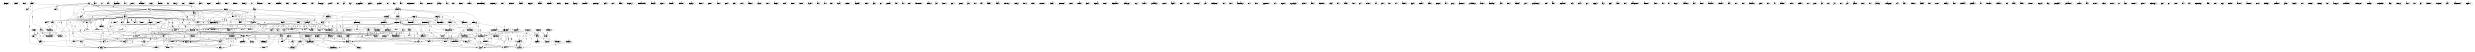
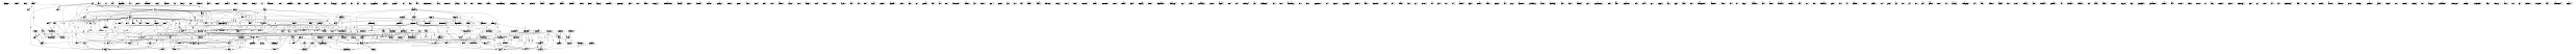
  digraph {
    n1 [label="pfleeger(1)"]
    n2 [label="brickell(1)"]
    n3 [label="redoc(1)"]
    n4 [label="faq(6)"]
    n5 [label="news(4)"]
    n6 [label="part(11)"]
    n7 [label="xx(1)"]
    n8 [label="crypt(5)"]
    n9 [label="tenth(1)"]
    n10 [label="cryptography(15)"]
    n11 [label="talk(1)"]
    n12 [label="eff(4)"]
    n13 [label="org(2)"]
    n14 [label="zip(1)"]
    n15 [label="pc(1)"]
    n16 [label="uwasa(1)"]
    n17 [label="garbo(1)"]
    n18 [label="util(1)"]
    n19 [label="book(3)"]
    n20 [label="rainbow(1)"]
    n21 [label="rest(1)"]
    n22 [label="read(2)"]
    n23 [label="series(1)"]
    n24 [label="com(5)"]
    n25 [label="reader(1)"]
    n26 [label="security(20)"]
    n27 [label="discussion(6)"]
    n28 [label="dav(1)"]
    n29 [label="bri(1)"]
    n30 [label="sha(1)"]
    n31 [label="paperback(1)"]
    n32 [label="standard(6)"]
    n33 [label="number(5)"]
    n34 [label="dependence(1)"]
    n35 [label="plaintext(1)"]
    n36 [label="watch(1)"]
    n37 [label="key(5)"]
    n38 [label="sufficiency(1)"]
    n39 [label="examination(1)"]
    n40 [label="generator(2)"]
    n41 [label="theory(11)"]
    n42 [label="crypto(4)"]
    n43 [label="vol(9)"]
    n44 [label="des(2)"]
    n45 [label="psy(1)"]
    n46 [label="tar(3)"]
    n47 [label="cryptology(12)"]
    n48 [label="ed(2)"]
    n49 [label="see(1)"]
    n50 [label="pgp(1)"]
    n51 [label="ripem(1)"]
    n52 [label="volume(3)"]
    n53 [label="ufc(1)"]
    n54 [label="cbw(1)"]
    n55 [label="institute(2)"]
    n56 [label="analysis(3)"]
    n57 [label="history(4)"]
    n58 [label="cryptanalysis(1)"]
    n59 [label="merit(1)"]
    n60 [label="generate(1)"]
    n61 [label="group(3)"]
    n62 [label="edition(2)"]
    n63 [label="permutation(2)"]
    n64 [label="solution(2)"]
    n65 [label="au(1)"]
    n66 [label="yovtis(1)"]
    n67 [label="relaxation(1)"]
    n68 [label="study(1)"]
    n69 [label="claredon(1)"]
    n70 [label="dc(1)"]
    n71 [label="liberty(1)"]
    n72 [label="rose(1)"]
    n73 [label="kozaczuk(1)"]
    n74 [label="yardl(1)"]
    n75 [label="bergen(1)"]
    n76 [label="tutorial(2)"]
    n77 [label="comp(8)"]
    n78 [label="unix(2)"]
    n79 [label="privacy(9)"]
    n80 [label="compression(2)"]
    n81 [label="society(2)"]
    n82 [label="oz(1)"]
    n83 [label="introduction(3)"]
    n84 [label="journal(11)"]
    n85 [label="transition(1)"]
    n86 [label="rsa(2)"]
    n87 [label="beker(1)"]
    n88 [label="defense(1)"]
    n89 [label="hinsley(1)"]
    n90 [label="conference(4)"]
    n91 [label="field(2)"]
    n92 [label="arithmetic(1)"]
    n93 [label="megabit(1)"]
    n94 [label="supports(1)"]
    n95 [label="puzzle(2)"]
    n96 [label="xv(1)"]
    n97 [label="math(4)"]
    n98 [label="edu(6)"]
    n99 [label="ncsu(1)"]
    n100 [label="ftp(2)"]
    n101 [label="newdes(1)"]
    n102 [label="pub(9)"]
    n103 [label="lpf(1)"]
    n104 [label="rfc(1)"]
    n105 [label="usenet(2)"]
    n106 [label="hamradio(1)"]
    n107 [label="packet(1)"]
    n108 [label="ac(2)"]
    n109 [label="uk(1)"]
    n110 [label="bin(1)"]
    n111 [label="bsd(1)"]
    n112 [label="funet(1)"]
    n113 [label="ox(1)"]
    n114 [label="rtfm(1)"]
    n115 [label="mit(2)"]
    n116 [label="error(1)"]
    n117 [label="figure(2)"]
    n118 [label="want(1)"]
    n119 [label="hardcover(1)"]
    n120 [label="rotor(1)"]
    n121 [label="certificate(1)"]
    n122 [label="department(3)"]
    n123 [label="ask(1)"]
    n124 [label="kruh(2)"]
    n125 [label="north(1)"]
    n126 [label="anderson(1)"]
    n127 [label="bih(1)"]
    n128 [label="austcrypt(1)"]
    n129 [label="purtill(1)"]
    n130 [label="left(1)"]
    n131 [label="pa(1)"]
    n132 [label="boy(1)"]
    n133 [label="cryptogram(2)"]
    n134 [label="meyer(3)"]
    n135 [label="computer(13)"]
    n136 [label="dimension(1)"]
    n137 [label="encryption(13)"]
    n138 [label="gurus(1)"]
    n139 [label="research(2)"]
    n140 [label="loki(1)"]
    n141 [label="secrecy(2)"]
    n142 [label="authentication(4)"]
    n143 [label="wppass(1)"]
    n144 [label="program(1)"]
    n145 [label="sin(1)"]
    n146 [label="hellman(2)"]
    n147 [label="mail(5)"]
    n148 [label="luby(1)"]
    n149 [label="lak(1)"]
    n150 [label="cryptologia(1)"]
    n151 [label="design(3)"]
    n152 [label="substitution(3)"]
    n153 [label="cl(3)"]
    n154 [label="msu(1)"]
    n155 [label="cam(2)"]
    n156 [label="encipherment(1)"]
    n157 [label="algorithm(5)"]
    n158 [label="kam(2)"]
    n159 [label="construct(1)"]
    n160 [label="yardley(1)"]
    n161 [label="art(1)"]
    n162 [label="bet(1)"]
    n163 [label="inform(2)"]
    n164 [label="obtain(1)"]
    n165 [label="communication(3)"]
    n166 [label="complexity(1)"]
    n167 [label="hum(1)"]
    n168 [label="mckenzie(1)"]
    n169 [label="saloma(1)"]
    n170 [label="piepryzk(1)"]
    n171 [label="indiana(1)"]
    n172 [label="tuchman(1)"]
    n173 [label="feistel(2)"]
    n174 [label="springer(4)"]
    n175 [label="phone(1)"]
    n176 [label="agency(1)"]
    n177 [label="command(1)"]
    n178 [label="processing(1)"]
    n179 [label="ftpbk(1)"]
    n180 [label="ross(1)"]
    n181 [label="information(8)"]
    n182 [label="khafre(1)"]
    n183 [label="integrity(1)"]
    n184 [label="psuedorandom(2)"]
    n185 [label="america(1)"]
    n186 [label="cipher(1)"]
    n187 [label="sherman(1)"]
    n188 [label="software(1)"]
    n189 [label="company(1)"]
    n190 [label="shimizu(1)"]
    n191 [label="primer(1)"]
    n192 [label="orange(1)"]
    n193 [label="haute(1)"]
    n194 [label="ftpmd(1)"]
    n195 [label="cited(1)"]
    n196 [label="word(1)"]
    n197 [label="address(1)"]
    n198 [label="ftprf(2)"]
    n199 [label="ucsd(1)"]
    n200 [label="wayne(1)"]
    n201 [label="rivest(1)"]
    n202 [label="sample(1)"]
    n203 [label="proof(1)"]
    n204 [label="comment(2)"]
    n205 [label="source(1)"]
    n206 [label="hebern(1)"]
    n207 [label="dea(2)"]
    n208 [label="house(1)"]
    n209 [label="odlyzko(1)"]
    n210 [label="road(1)"]
    n211 [label="abu(1)"]
    n212 [label="association(2)"]
    n213 [label="frie(1)"]
    n214 [label="boyar(1)"]
    n215 [label="bro(2)"]
    n216 [label="october(1)"]
    n217 [label="campbell(1)"]
    n218 [label="snefru(1)"]
    n219 [label="age(1)"]
    n220 [label="gm(1)"]
    n221 [label="german(1)"]
    n222 [label="file(1)"]
    n223 [label="pat(1)"]
    n224 [label="eurocrypt(2)"]
    n225 [label="xxx(1)"]
    n226 [label="lichtenstein(1)"]
    n227 [label="shamir(2)"]
    n228 [label="jan(1)"]
    n229 [label="hunter(1)"]
    n230 [label="park(5)"]
    n231 [label="note(1)"]
    n232 [label="piper(1)"]
    n233 [label="survey(3)"]
    n234 [label="system(2)"]
    n235 [label="yao(2)"]
    n236 [label="kru(1)"]
    n237 [label="hill(1)"]
    n238 [label="bamfd(1)"]
    n239 [label="davida(1)"]
    n240 [label="inferring(1)"]
    n241 [label="wesley(2)"]
    n242 [label="dover(2)"]
    n243 [label="block(2)"]
    n244 [label="sorkin(1)"]
    n245 [label="structure(1)"]
    n246 [label="hulman(1)"]
    n247 [label="commerce(1)"]
    n248 [label="war(2)"]
    n249 [label="xerox(1)"]
    n250 [label="meade(1)"]
    n251 [label="ftpob(1)"]
    n252 [label="index(2)"]
    n253 [label="enigma(3)"]
    n254 [label="wiener(1)"]
    n255 [label="feigenbaum(1)"]
    n256 [label="computing(3)"]
    n257 [label="chinacrypt(1)"]
    n258 [label="story(1)"]
    n259 [label="bureau(1)"]
    n260 [label="probability(1)"]
    n261 [label="course(1)"]
    n262 [label="laguna(1)"]
    n263 [label="issue(1)"]
    n264 [label="md(1)"]
    n265 [label="university(4)"]
    n266 [label="verlag(4)"]
    n267 [label="cae(1)"]
    n268 [label="intelligence(1)"]
    n269 [label="kah(3)"]
    n270 [label="list(1)"]
    n271 [label="reference(3)"]
    n272 [label="den(1)"]
    n273 [label="kent(1)"]
    n274 [label="alternating(1)"]
    n275 [label="sor(1)"]
    n276 [label="silvio(1)"]
    n277 [label="symposium(1)"]
    n278 [label="std(1)"]
    n279 [label="penguin(1)"]
    n280 [label="cryptologic(1)"]
    n281 [label="includes(1)"]
    n282 [label="world(2)"]
    n283 [label="kahn(1)"]
    n284 [label="alt(5)"]
    n285 [label="december(1)"]
    n286 [label="wiley(4)"]
    n287 [label="hel(1)"]
    n288 [label="holland(1)"]
    n289 [label="linn(1)"]
    n290 [label="pri(1)"]
    n291 [label="herbert(1)"]
    n292 [label="usa(1)"]
    n293 [label="publisher(2)"]
    n294 [label="john(1)"]
    n295 [label="koz(1)"]
    n296 [label="kul(1)"]
    n297 [label="bamford(1)"]
    n298 [label="ftppk(1)"]
    n299 [label="stream(1)"]
    n300 [label="biham(1)"]
    n301 [label="spinger(1)"]
    n302 [label="sal(1)"]
    n303 [label="prep(1)"]
    n304 [label="obsoletes(2)"]
    n305 [label="operation(2)"]
    n306 [label="patterson(1)"]
    n307 [label="publishing(2)"]
    n308 [label="artech(1)"]
    n309 [label="cambridge(1)"]
    n310 [label="yale(1)"]
    n311 [label="massey(3)"]
    n312 [label="proposal(1)"]
    n313 [label="assoc(1)"]
    n314 [label="machine(4)"]
    n315 [label="york(1)"]
    n316 [label="programming(1)"]
    n317 [label="send(1)"]
    n318 [label="press(10)"]
    n319 [label="alan(1)"]
    n320 [label="comparison(1)"]
    n321 [label="bell(2)"]
    n322 [label="portal(1)"]
    n323 [label="cup(1)"]
    n324 [label="rueppel(2)"]
    n325 [label="play(1)"]
    n326 [label="ftppf(1)"]
    n327 [label="davio(1)"]
    n328 [label="ben(1)"]
    n329 [label="management(1)"]
    n330 [label="balenson(1)"]
    n331 [label="ellison(1)"]
    n332 [label="lub(1)"]
    n333 [label="bi(1)"]
    n334 [label="ftpwp(1)"]
    n335 [label="box(2)"]
    n336 [label="evaluation(1)"]
    n337 [label="carl(1)"]
    n338 [label="name(1)"]
    n339 [label="hardware(1)"]
    n340 [label="soloman(1)"]
    n341 [label="feal(1)"]
    n342 [label="text(1)"]
    n343 [label="code(1)"]
    n344 [label="friedman(2)"]
    n345 [label="poker(1)"]
    n346 [label="knu(1)"]
    n347 [label="pfl(1)"]
    n348 [label="chamber(1)"]
    n349 [label="sinkov(1)"]
    n350 [label="mifflin(1)"]
    n351 [label="one(1)"]
    n352 [label="price(1)"]
    n353 [label="gai(1)"]
    n354 [label="rue(1)"]
    n355 [label="jul(1)"]
    n356 [label="lem(1)"]
    n357 [label="gar(1)"]
    n358 [label="palace(1)"]
    n359 [label="time(1)"]
    n360 [label="kob(1)"]
    n361 [label="january(2)"]
    n362 [label="wiretapping(1)"]
    n363 [label="ell(1)"]
    n364 [label="david(1)"]
    n365 [label="addison(2)"]
    n366 [label="rackoff(1)"]
    n367 [label="fort(1)"]
    n368 [label="street(1)"]
    n369 [label="military(1)"]
    n370 [label="american(2)"]
    n371 [label="siam(1)"]
    n372 [label="editorial(1)"]
    n373 [label="goethals(1)"]
    n374 [label="ma(1)"]
    n375 [label="kinnucan(1)"]
    n376 [label="dedham(1)"]
    n377 [label="wel(2)"]
    n378 [label="shafi(1)"]
    n379 [label="kaliski(1)"]
    n380 [label="burnett(1)"]
    n381 [label="pieprzyk(1)"]
    n382 [label="ifip(1)"]
    n383 [label="ieee(10)"]
    n384 [label="springfield(1)"]
    n385 [label="goldwasser(1)"]
    n386 [label="rowman(1)"]
    n387 [label="hall(1)"]
    n388 [label="service(1)"]
    n389 [label="lucifer(2)"]
    n390 [label="moore(1)"]
    n391 [label="st(1)"]
    n392 [label="acm(2)"]
    n393 [label="mention(1)"]
    n394 [label="gordon(1)"]
    n395 [label="technology(1)"]
    n396 [label="lynn(1)"]
    n397 [label="ny(1)"]
    n398 [label="write(1)"]
    n399 [label="bra(1)"]
    n400 [label="shi(1)"]
    n401 [label="engineering(1)"]
    n402 [label="diffie(1)"]
    n403 [label="eve(1)"]
    n404 [label="mey(2)"]
    n405 [label="merkle(1)"]
    n406 [label="dawson(1)"]
    n407 [label="vanstone(1)"]
    n408 [label="cover(1)"]
    n409 [label="thinking(1)"]
    n410 [label="gustafson(1)"]
    n411 [label="galois(1)"]
    n412 [label="lempel(1)"]
    n413 [label="kon(1)"]
    n414 [label="prentice(1)"]
    n415 [label="science(3)"]
    n416 [label="ber(1)"]
    n417 [label="auscrypt(2)"]
    n418 [label="certification(1)"]
    n419 [label="weinberger(1)"]
    n420 [label="message(1)"]
    n421 [label="wordperfect(1)"]
    n422 [label="office(1)"]
    n423 [label="seberry(2)"]
    n424 [label="garon(1)"]
    n425 [label="hut(1)"]
    n426 [label="gil(1)"]
    n427 [label="konheim(1)"]
    n428 [label="houghton(1)"]
    n429 [label="call(1)"]
    n430 [label="enhancement(4)"]
    n431 [label="mcgraw(1)"]
    n4 -> n5 [label=1]
    n4 -> n6 [label=5]
    n4 -> n7 [label=2]
    n4 -> n8 [label=1]
    n4 -> n9 [label=3]
    n5 -> n6 [label=1]
    n5 -> n7 [label=1]
    n5 -> n8 [label=1]
    n5 -> n10 [label=1]
    n5 -> n11 [label=1]
    n5 -> n12 [label=1]
    n5 -> n13 [label=1]
    n6 -> n7 [label=1]
    n6 -> n9 [label=2]
    n6 -> n14 [label=1]
    n6 -> n15 [label=1]
    n6 -> n16 [label=1]
    n6 -> n17 [label=1]
    n6 -> n18 [label=1]
    n6 -> n19 [label=1]
    n6 -> n20 [label=1]
    n6 -> n21 [label=1]
    n6 -> n22 [label=1]
    n6 -> n23 [label=1]
    n8 -> n9 [label=2]
    n8 -> n22 [label=1]
    n8 -> n24 [label=1]
    n8 -> n25 [label=1]
    n10 -> n8 [label=1]
    n10 -> n9 [label=2]
    n10 -> n26 [label=1]
    n12 -> n27 [label=1]
    n19 -> n23 [label=1]
    n26 -> n24 [label=1]
    n26 -> n41 [label=1]
    n26 -> n44 [label=2]
    n26 -> n45 [label=1]
    n26 -> n46 [label=1]
    n26 -> n47 [label=1]
    n26 -> n48 [label=1]
    n26 -> n49 [label=1]
    n26 -> n50 [label=2]
    n26 -> n51 [label=1]
    n27 -> n51 [label=1]
    n27 -> n80 [label=1]
    n27 -> n81 [label=1]
    n32 -> n33 [label=1]
    n32 -> n34 [label=1]
    n32 -> n35 [label=1]
    n32 -> n36 [label=1]
    n32 -> n37 [label=1]
    n32 -> n38 [label=1]
    n32 -> n39 [label=1]
    n33 -> n10 [label=1]
    n33 -> n40 [label=1]
    n33 -> n41 [label=1]
    n37 -> n17 [label=1]
    n37 -> n18 [label=1]
    n41 -> n42 [label=1]
    n41 -> n43 [label=1]
    n44 -> n8 [label=2]
    n44 -> n24 [label=1]
    n44 -> n38 [label=1]
    n44 -> n39 [label=1]
    n44 -> n45 [label=1]
    n44 -> n54 [label=1]
    n44 -> n58 [label=1]
    n44 -> n59 [label=1]
    n44 -> n60 [label=1]
    n44 -> n61 [label=1]
    n46 -> n8 [label=1]
    n46 -> n19 [label=1]
    n46 -> n24 [label=2]
    n46 -> n45 [label=1]
    n46 -> n59 [label=1]
    n47 -> n41 [label=1]
    n47 -> n43 [label=2]
    n47 -> n48 [label=2]
    n47 -> n49 [label=1]
    n47 -> n57 [label=1]
    n47 -> n84 [label=1]
    n47 -> n85 [label=1]
    n50 -> n51 [label=1]
    n52 -> n8 [label=1]
    n52 -> n53 [label=1]
    n52 -> n54 [label=1]
    n55 -> n44 [label=1]
    n55 -> n56 [label=1]
    n55 -> n57 [label=1]
    n56 -> n57 [label=1]
    n57 -> n62 [label=1]
    n58 -> n63 [label=1]
    n58 -> n64 [label=1]
    n77 -> n5 [label=1]
    n77 -> n8 [label=1]
    n77 -> n11 [label=1]
    n77 -> n12 [label=2]
    n77 -> n13 [label=2]
    n77 -> n26 [label=1]
    n77 -> n53 [label=1]
    n77 -> n54 [label=1]
    n77 -> n78 [label=2]
    n77 -> n79 [label=1]
    n77 -> n80 [label=1]
    n77 -> n81 [label=1]
    n78 -> n8 [label=1]
    n78 -> n24 [label=1]
    n78 -> n26 [label=1]
    n78 -> n44 [label=1]
    n78 -> n45 [label=1]
    n78 -> n46 [label=1]
    n78 -> n54 [label=1]
    n78 -> n82 [label=1]
    n79 -> n13 [label=1]
    n79 -> n17 [label=1]
    n79 -> n18 [label=1]
    n79 -> n26 [label=1]
    n79 -> n83 [label=1]
    n84 -> n43 [label=3]
    n84 -> n95 [label=2]
    n86 -> n24 [label=1]
    n86 -> n27 [label=1]
    n90 -> n42 [label=1]
    n90 -> n47 [label=1]
    n90 -> n84 [label=1]
    n90 -> n91 [label=1]
    n91 -> n92 [label=1]
    n91 -> n93 [label=1]
    n91 -> n94 [label=1]
    n97 -> n27 [label=2]
    n97 -> n98 [label=1]
    n97 -> n99 [label=1]
    n98 -> n6 [label=1]
    n98 -> n7 [label=1]
    n98 -> n8 [label=1]
    n98 -> n10 [label=1]
    n98 -> n19 [label=1]
    n98 -> n24 [label=1]
    n98 -> n42 [label=2]
    n98 -> n44 [label=2]
    n98 -> n46 [label=3]
    n98 -> n59 [label=2]
    n98 -> n100 [label=1]
    n98 -> n101 [label=1]
    n98 -> n102 [label=3]
    n98 -> n103 [label=1]
    n98 -> n104 [label=2]
    n98 -> n105 [label=1]
    n98 -> n106 [label=2]
    n98 -> n107 [label=2]
    n100 -> n6 [label=1]
    n100 -> n7 [label=1]
    n100 -> n8 [label=1]
    n100 -> n10 [label=1]
    n100 -> n19 [label=1]
    n100 -> n24 [label=3]
    n100 -> n26 [label=2]
    n100 -> n44 [label=5]
    n100 -> n45 [label=2]
    n100 -> n46 [label=2]
    n100 -> n54 [label=3]
    n100 -> n78 [label=6]
    n100 -> n82 [label=2]
    n100 -> n102 [label=3]
    n100 -> n105 [label=5]
    n100 -> n108 [label=1]
    n100 -> n109 [label=1]
    n100 -> n110 [label=3]
    n100 -> n111 [label=3]
    n100 -> n112 [label=2]
    n100 -> n113 [label=1]
    n100 -> n114 [label=1]
    n100 -> n115 [label=1]
    n102 -> n8 [label=2]
    n102 -> n19 [label=1]
    n102 -> n24 [label=3]
    n102 -> n44 [label=7]
    n102 -> n45 [label=2]
    n102 -> n116 [label=1]
    n102 -> n117 [label=1]
    n104 -> n8 [label=1]
    n104 -> n22 [label=1]
    n104 -> n25 [label=1]
    n104 -> n118 [label=1]
    n105 -> n8 [label=1]
    n105 -> n54 [label=1]
    n108 -> n113 [label=1]
    n122 -> n123 [label=1]
    n134 -> n26 [label=1]
    n134 -> n34 [label=1]
    n134 -> n35 [label=1]
    n134 -> n37 [label=1]
    n134 -> n135 [label=1]
    n134 -> n136 [label=1]
    n134 -> n137 [label=1]
    n134 -> n138 [label=1]
    n135 -> n26 [label=2]
    n135 -> n41 [label=1]
    n135 -> n44 [label=3]
    n135 -> n47 [label=1]
    n135 -> n48 [label=2]
    n135 -> n49 [label=1]
    n135 -> n123 [label=1]
    n135 -> n139 [label=1]
    n137 -> n39 [label=1]
    n137 -> n138 [label=1]
-   n139 -> n41 [label=1]
+   n139 -> n48 [label=1]
    n139 -> n57 [label=1]
    n140 -> n58 [label=1]
    n140 -> n58 [label=1]
    n140 -> n141 [label=1]
    n140 -> n142 [label=1]
    n146 -> n37 [label=1]
    n146 -> n83 [label=1]
    n147 -> n14 [label=1]
    n147 -> n15 [label=1]
    n147 -> n16 [label=1]
    n147 -> n17 [label=1]
    n147 -> n18 [label=1]
    n147 -> n123 [label=1]
    n150 -> n42 [label=1]
    n150 -> n42 [label=1]
    n150 -> n43 [label=3]
    n150 -> n43 [label=3]
    n150 -> n47 [label=1]
    n150 -> n57 [label=1]
    n150 -> n84 [label=1]
    n151 -> n63 [label=1]
    n151 -> n137 [label=1]
    n151 -> n152 [label=1]
    n152 -> n63 [label=2]
    n152 -> n137 [label=1]
    n153 -> n8 [label=2]
    n153 -> n19 [label=2]
    n153 -> n24 [label=2]
    n153 -> n46 [label=2]
    n153 -> n98 [label=2]
    n153 -> n100 [label=2]
    n153 -> n101 [label=2]
    n153 -> n102 [label=2]
    n153 -> n108 [label=1]
    n153 -> n109 [label=1]
    n153 -> n154 [label=2]
    n153 -> n155 [label=1]
    n155 -> n109 [label=1]
    n157 -> n116 [label=1]
    n157 -> n117 [label=1]
    n174 -> n57 [label=1]
    n181 -> n42 [label=1]
    n181 -> n47 [label=1]
    n181 -> n48 [label=2]
    n181 -> n84 [label=1]
    n192 -> n8 [label=1]
    n192 -> n24 [label=1]
    n192 -> n46 [label=1]
    n192 -> n101 [label=1]
    n192 -> n102 [label=1]
    n198 -> n16 [label=1]
    n198 -> n17 [label=1]
    n198 -> n18 [label=1]
    n198 -> n42 [label=1]
    n198 -> n44 [label=1]
    n198 -> n46 [label=1]
    n198 -> n57 [label=1]
    n198 -> n59 [label=1]
    n198 -> n106 [label=1]
    n198 -> n107 [label=1]
    n198 -> n199 [label=1]
    n204 -> n91 [label=1]
    n204 -> n205 [label=1]
    n207 -> n116 [label=1]
    n207 -> n117 [label=1]
    n212 -> n57 [label=1]
    n212 -> n95 [label=1]
    n215 -> n44 [label=1]
    n215 -> n48 [label=1]
    n215 -> n141 [label=1]
    n215 -> n142 [label=1]
    n224 -> n42 [label=1]
    n224 -> n42 [label=1]
    n224 -> n47 [label=1]
    n224 -> n47 [label=1]
    n224 -> n84 [label=1]
    n224 -> n84 [label=1]
    n224 -> n91 [label=1]
    n224 -> n91 [label=1]
    n230 -> n64 [label=1]
    n230 -> n231 [label=1]
    n233 -> n57 [label=1]
    n243 -> n137 [label=1]
    n248 -> n64 [label=1]
    n252 -> n50 [label=1]
    n256 -> n43 [label=1]
    n256 -> n85 [label=1]
    n266 -> n57 [label=1]
    n269 -> n270 [label=1]
    n269 -> n271 [label=1]
    n271 -> n58 [label=1]
    n271 -> n63 [label=1]
    n282 -> n64 [label=1]
    n284 -> n50 [label=2]
    n284 -> n51 [label=1]
    n284 -> n80 [label=1]
    n284 -> n81 [label=1]
    n293 -> n205 [label=1]
    n304 -> n8 [label=1]
    n304 -> n22 [label=1]
    n304 -> n25 [label=1]
    n305 -> n116 [label=1]
    n305 -> n117 [label=1]
    n311 -> n47 [label=2]
    n311 -> n83 [label=2]
    n311 -> n137 [label=1]
    n311 -> n312 [label=1]
    n318 -> n48 [label=1]
    n318 -> n64 [label=1]
    n318 -> n231 [label=1]
    n335 -> n24 [label=1]
    n370 -> n95 [label=1]
    n383 -> n42 [label=1]
  }
